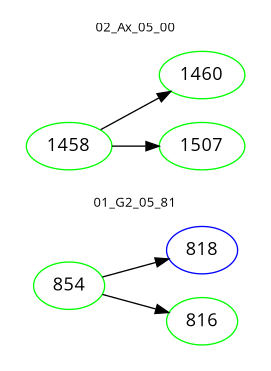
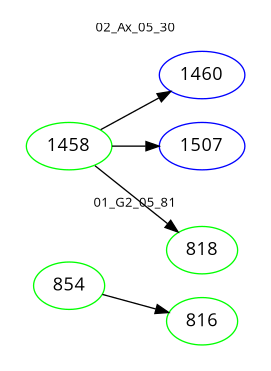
  digraph {
    fontname="Open Sans"
    rankdir=LR
    node [color=green fontname="Open Sans"]
    edge [color=black fontname="Open Sans"]
    n1 [label=1458]
-   n2 [label=1507]
-   n3 [label=1460]
+   n2 [color=blue label=1507]
+   n3 [color=blue label=1460]
    n4 [label=854]
-   n5 [color=blue label=818]
+   n5 [label=818]
    n6 [label=816]
    subgraph cluster_1 {
      color=white
      fontsize=10
-     label="02_Ax_05_00"
+     label="02_Ax_05_30"
      n1
      n2
      n3
    }
    subgraph cluster_2 {
      color=white
      fontsize=10
      label="01_G2_05_81"
      n4
      n5
      n6
    }
    n1 -> n2
    n1 -> n3
-   n4 -> n5
+   n1 -> n5
    n4 -> n6
  }
